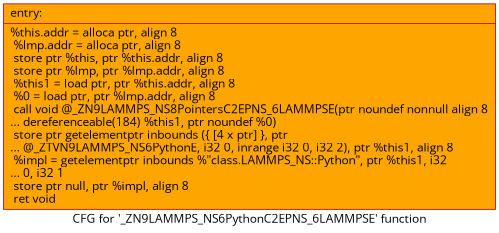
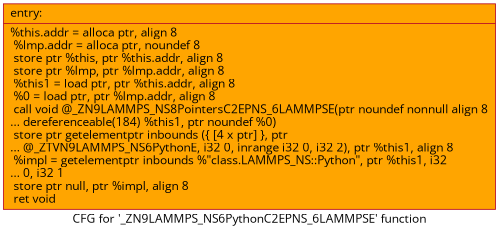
  digraph {
    label="CFG for '_ZN9LAMMPS_NS6PythonC2EPNS_6LAMMPSE' function"
    fontname="Open Sans"
-   n1 [color="#b70d28ff" fillcolor=orange fontname="Open Sans" label="{entry:\l|  %this.addr = alloca ptr, align 8\l  %lmp.addr = alloca ptr, align 8\l  store ptr %this, ptr %this.addr, align 8\l  store ptr %lmp, ptr %lmp.addr, align 8\l  %this1 = load ptr, ptr %this.addr, align 8\l  %0 = load ptr, ptr %lmp.addr, align 8\l  call void @_ZN9LAMMPS_NS8PointersC2EPNS_6LAMMPSE(ptr noundef nonnull align 8\l... dereferenceable(184) %this1, ptr noundef %0)\l  store ptr getelementptr inbounds (\{ [4 x ptr] \}, ptr\l... @_ZTVN9LAMMPS_NS6PythonE, i32 0, inrange i32 0, i32 2), ptr %this1, align 8\l  %impl = getelementptr inbounds %\"class.LAMMPS_NS::Python\", ptr %this1, i32\l... 0, i32 1\l  store ptr null, ptr %impl, align 8\l  ret void\l}" shape=record style=filled]
+   n1 [color="#b70d28ff" fillcolor=orange fontname="Open Sans" label="{entry:\l|  %this.addr = alloca ptr, align 8\l  %lmp.addr = alloca ptr, noundef 8\l  store ptr %this, ptr %this.addr, align 8\l  store ptr %lmp, ptr %lmp.addr, align 8\l  %this1 = load ptr, ptr %this.addr, align 8\l  %0 = load ptr, ptr %lmp.addr, align 8\l  call void @_ZN9LAMMPS_NS8PointersC2EPNS_6LAMMPSE(ptr noundef nonnull align 8\l... dereferenceable(184) %this1, ptr noundef %0)\l  store ptr getelementptr inbounds (\{ [4 x ptr] \}, ptr\l... @_ZTVN9LAMMPS_NS6PythonE, i32 0, inrange i32 0, i32 2), ptr %this1, align 8\l  %impl = getelementptr inbounds %\"class.LAMMPS_NS::Python\", ptr %this1, i32\l... 0, i32 1\l  store ptr null, ptr %impl, align 8\l  ret void\l}" shape=record style=filled]
  }
